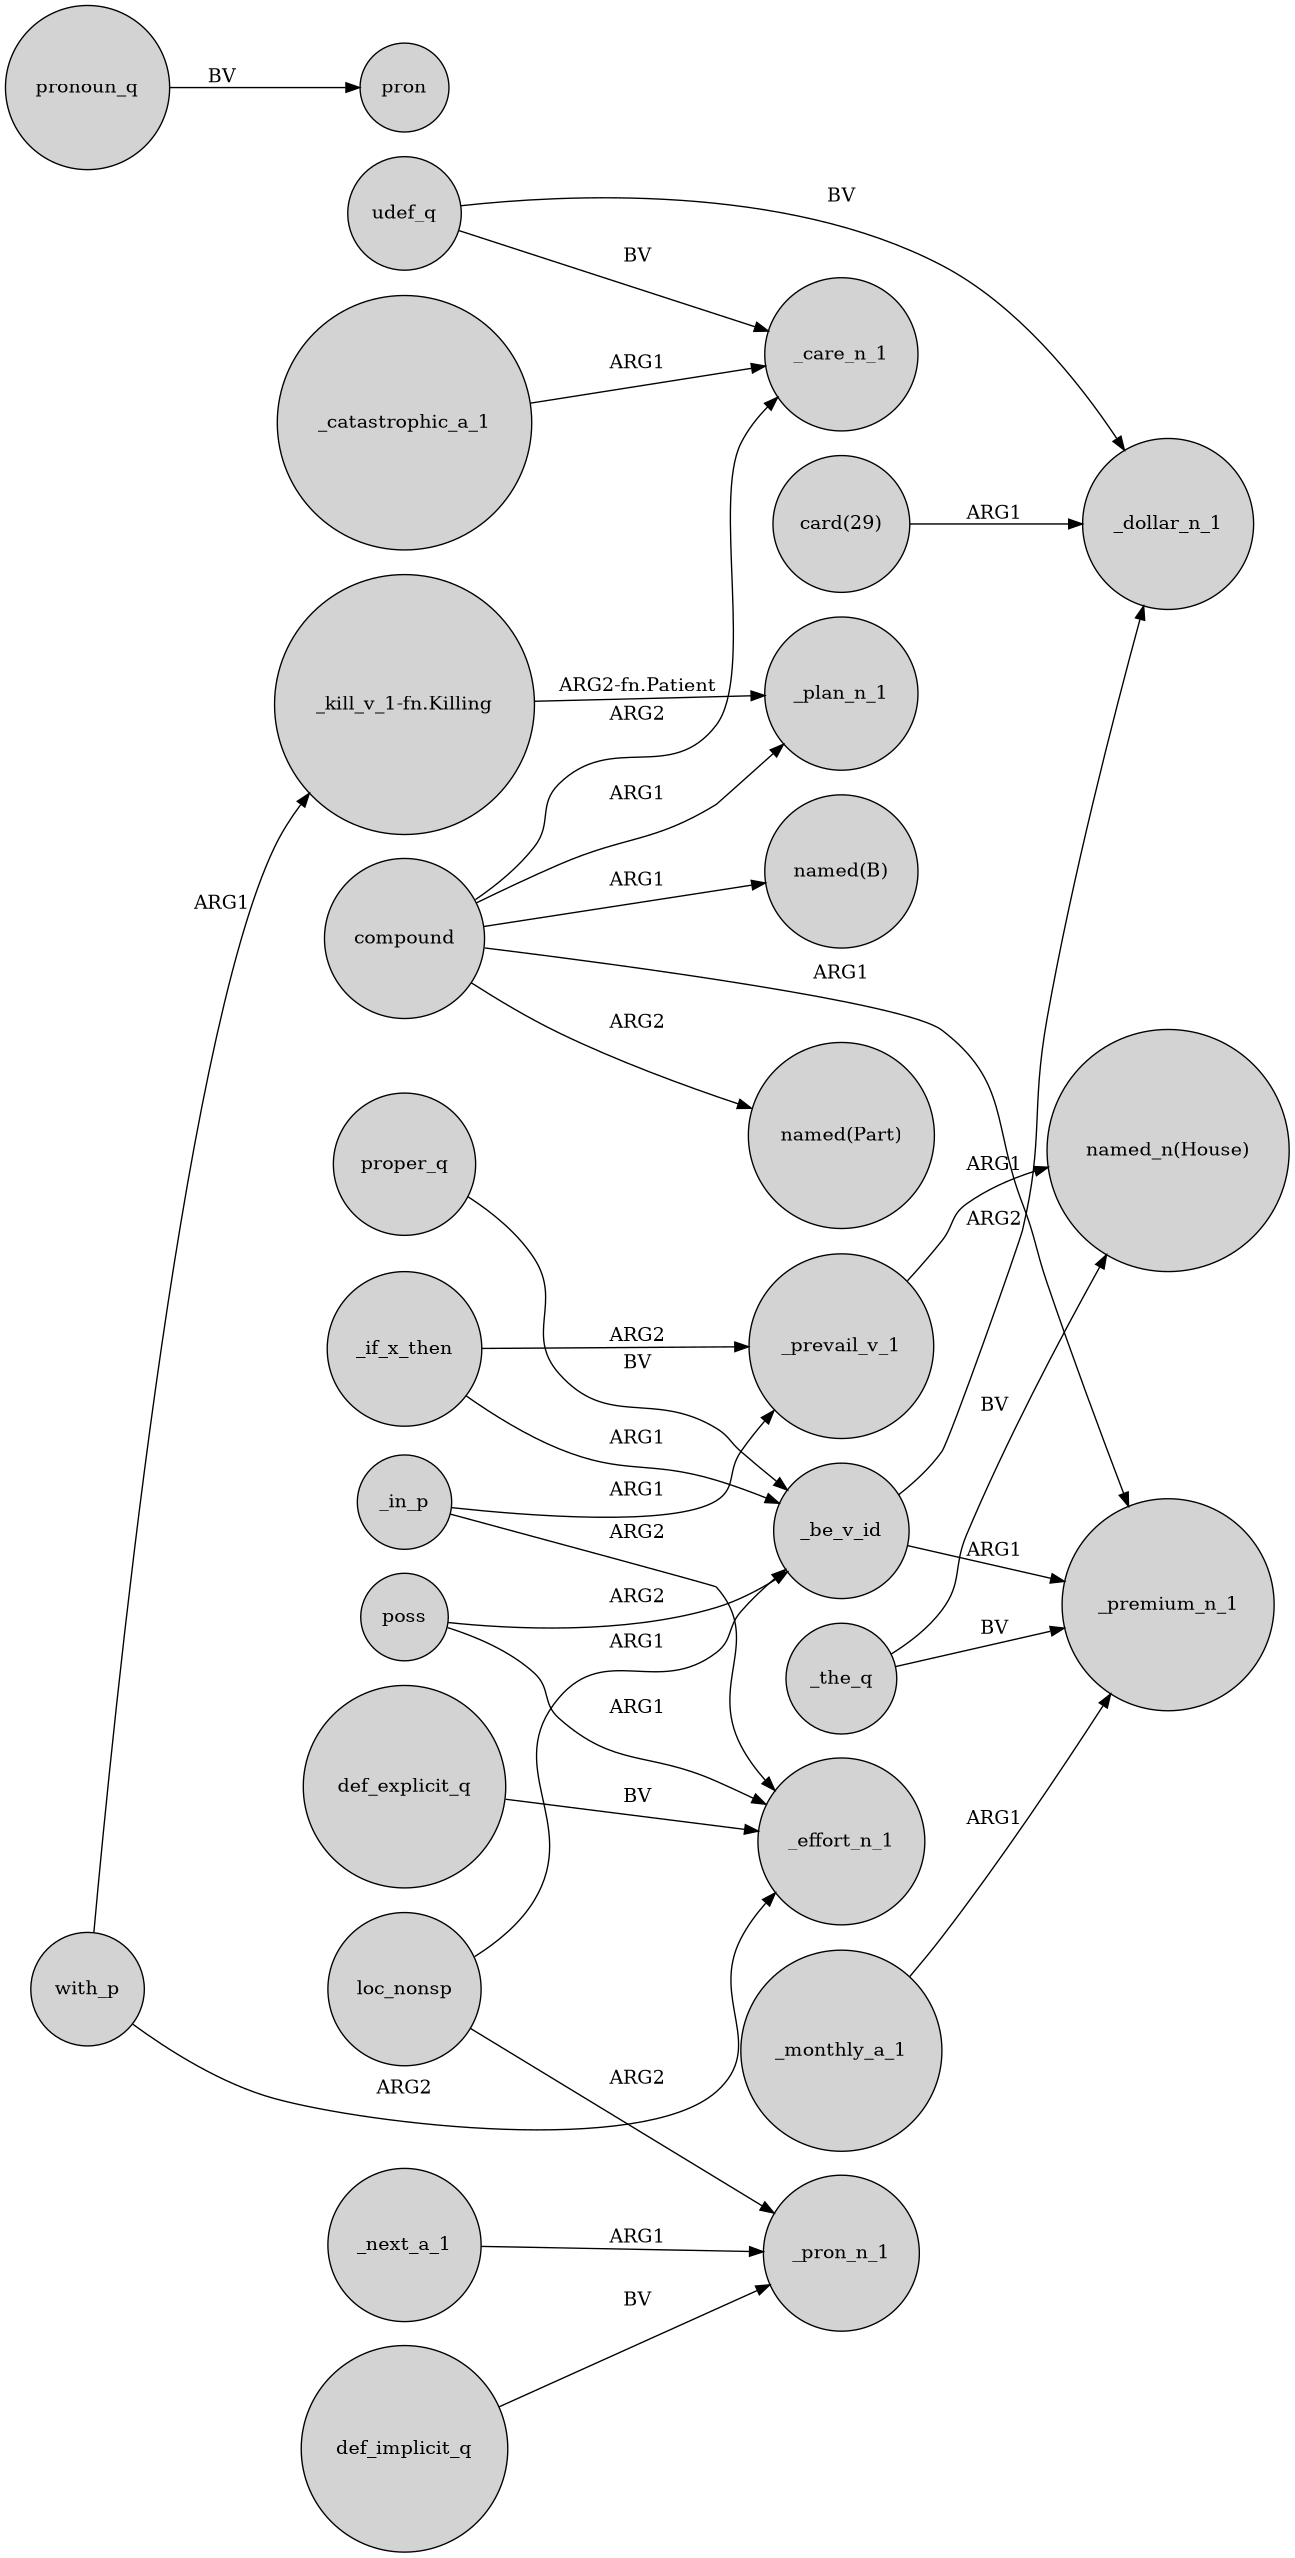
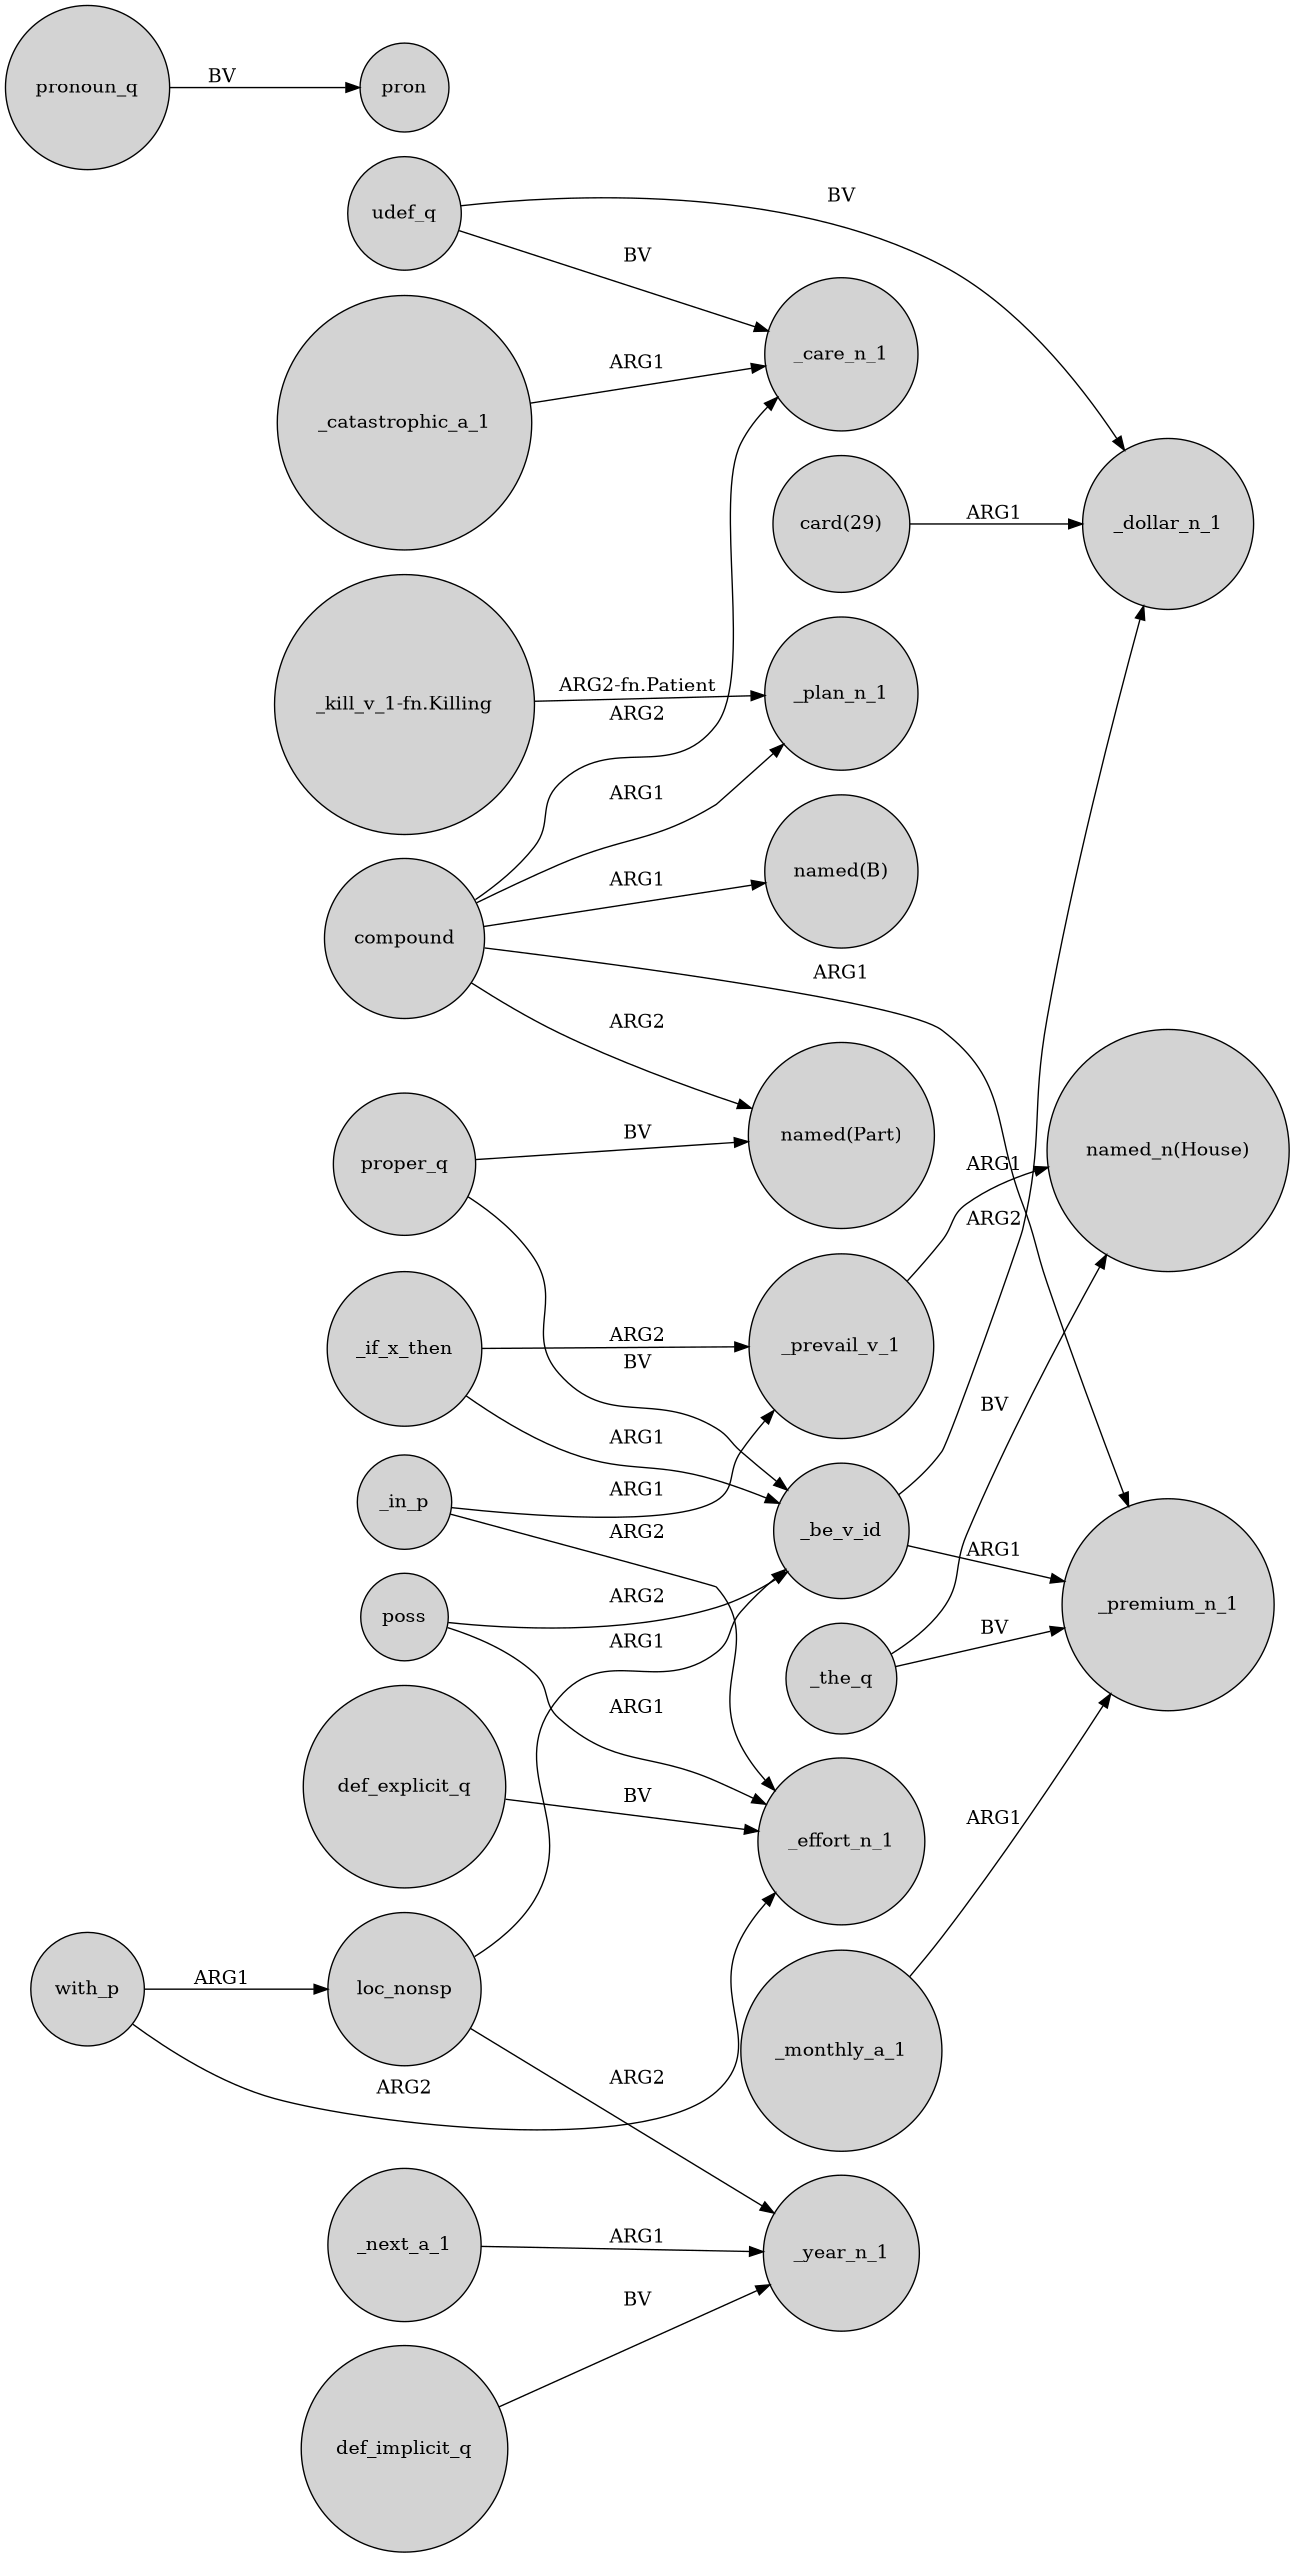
  digraph {
    rankdir=LR
    node [shape=circle style=filled]
    _prevail_v_1
    "named_n(House)"
    poss
    _effort_n_1
    _be_v_id
    _in_p
    with_p
    "_kill_v_1-fn.Killing"
    _plan_n_1
    def_implicit_q
-   _year_n_1 [label=_pron_n_1]
+   _year_n_1
    udef_q
    _care_n_1
    _dollar_n_1
    _the_q
    _premium_n_1
    compound
    "named(B)"
    "named(Part)"
    proper_q
    _if_x_then
    _monthly_a_1
    pronoun_q
    pron
    _next_a_1
    "card(29)"
    loc_nonsp
    def_explicit_q
    _catastrophic_a_1
    _prevail_v_1 -> "named_n(House)" [label=ARG1]
    poss -> _effort_n_1 [label=ARG1]
    poss -> _be_v_id [label=ARG2]
    _be_v_id -> _dollar_n_1 [label=ARG2]
    _be_v_id -> _premium_n_1 [label=ARG1]
    _in_p -> _prevail_v_1 [label=ARG1]
    _in_p -> _effort_n_1 [label=ARG2]
    with_p -> _effort_n_1 [label=ARG2]
-   with_p -> "_kill_v_1-fn.Killing" [label=ARG1]
+   with_p -> loc_nonsp [label=ARG1]
    "_kill_v_1-fn.Killing" -> _plan_n_1 [label="ARG2-fn.Patient"]
    def_implicit_q -> _year_n_1 [label=BV]
    udef_q -> _care_n_1 [label=BV]
    udef_q -> _dollar_n_1 [label=BV]
    _the_q -> "named_n(House)" [label=BV]
    _the_q -> _premium_n_1 [label=BV]
    compound -> _plan_n_1 [label=ARG1]
    compound -> _care_n_1 [label=ARG2]
    compound -> _premium_n_1 [label=ARG1]
    compound -> "named(B)" [label=ARG1]
    compound -> "named(Part)" [label=ARG2]
    proper_q -> _be_v_id [label=BV]
+   proper_q -> "named(Part)" [label=BV]
    _if_x_then -> _prevail_v_1 [label=ARG2]
    _if_x_then -> _be_v_id [label=ARG1]
    _monthly_a_1 -> _premium_n_1 [label=ARG1]
    pronoun_q -> pron [label=BV]
    _next_a_1 -> _year_n_1 [label=ARG1]
    "card(29)" -> _dollar_n_1 [label=ARG1]
    loc_nonsp -> _be_v_id [label=ARG1]
    loc_nonsp -> _year_n_1 [label=ARG2]
    def_explicit_q -> _effort_n_1 [label=BV]
    _catastrophic_a_1 -> _care_n_1 [label=ARG1]
  }
